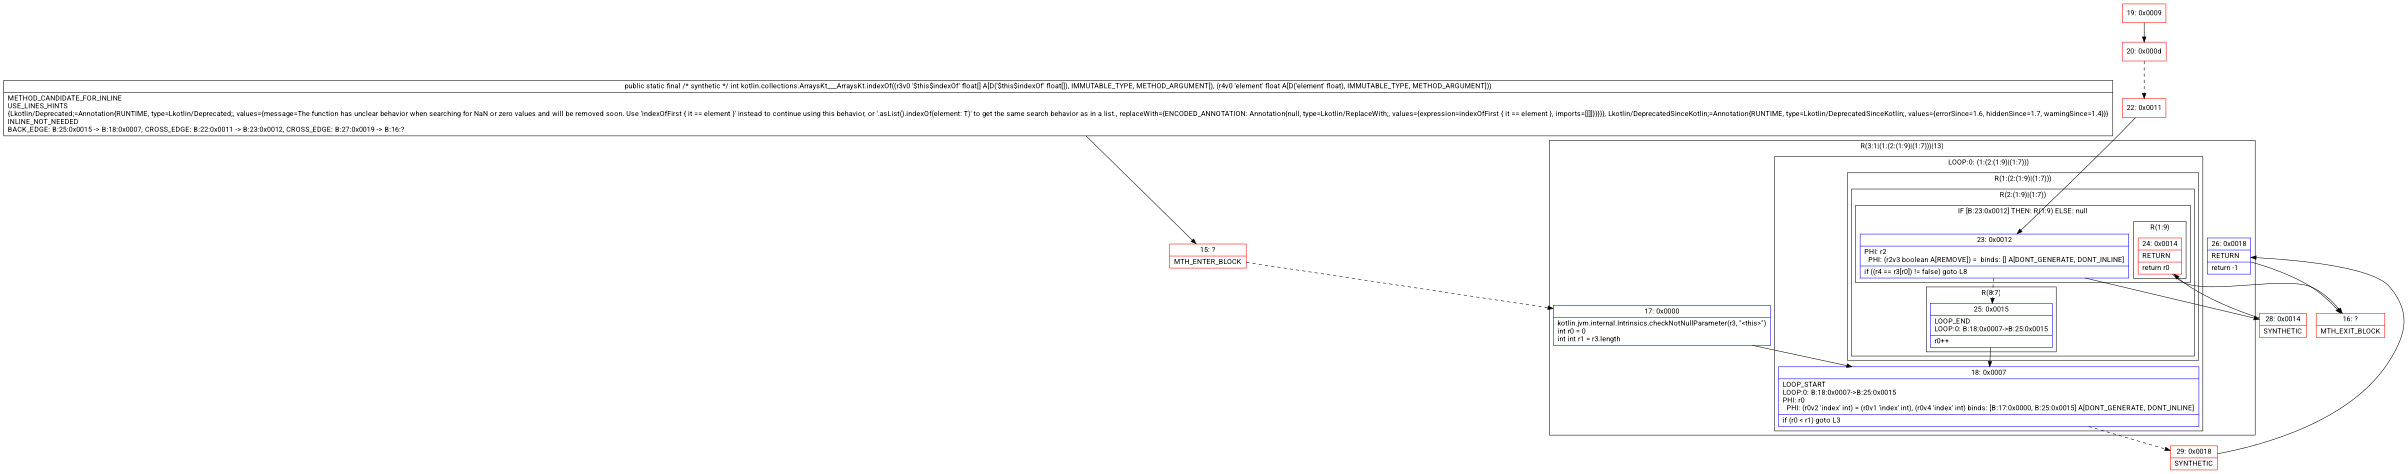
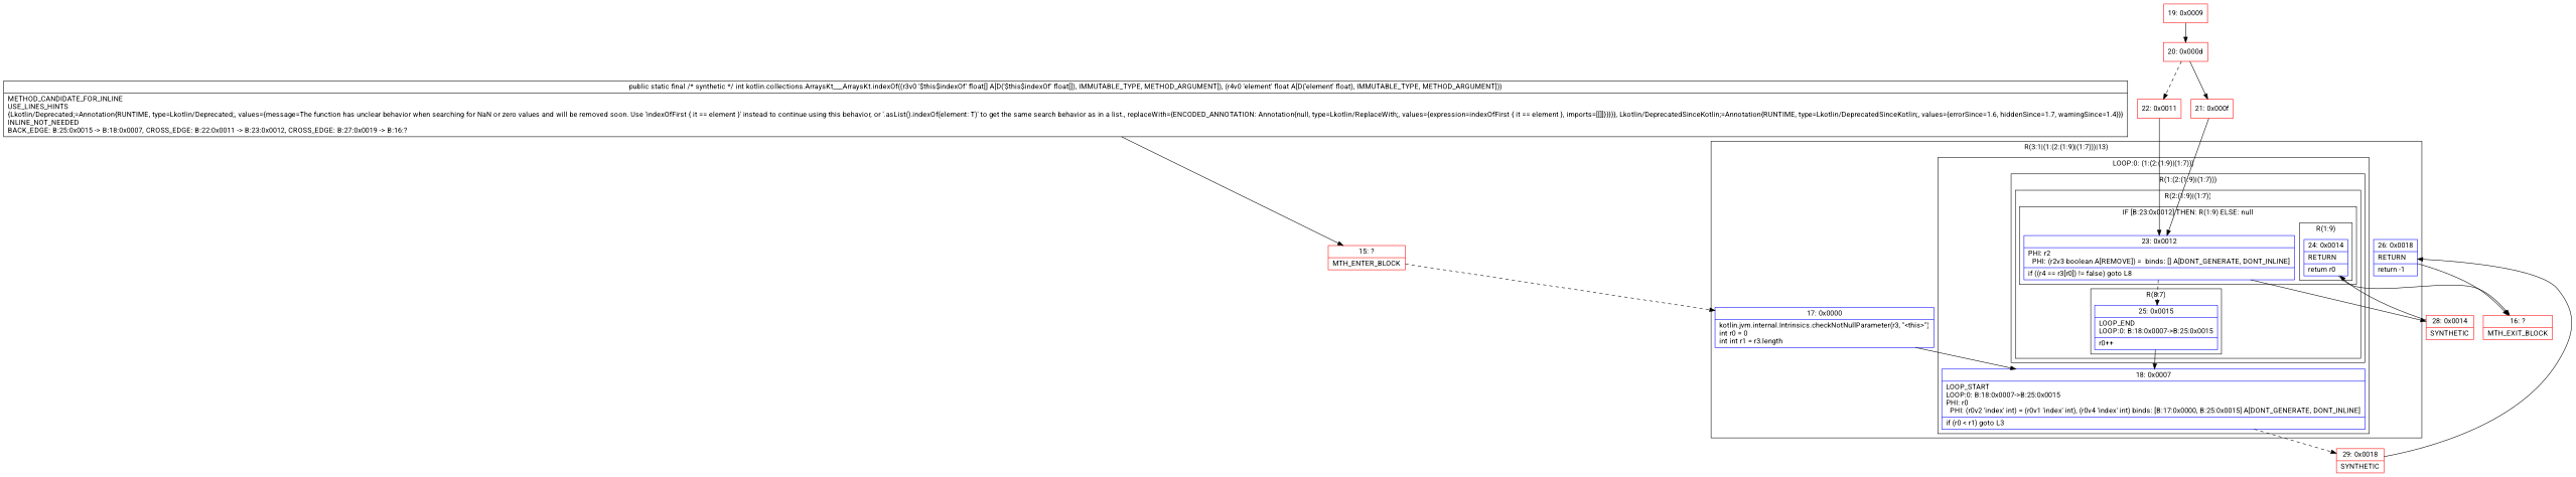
  digraph {
    fontname=Roboto
    node [color=red fontname=Roboto shape=record]
    edge [fontname=Roboto]
-   n1 [label="{24\:\ 0x0014|RETURN\l|return r0\l}"]
+   n1 [color=blue label="{24\:\ 0x0014|RETURN\l|return r0\l}"]
    n2 [color=blue label="{23\:\ 0x0012|PHI: r2 \l  PHI: (r2v3 boolean A[REMOVE]) =  binds: [] A[DONT_GENERATE, DONT_INLINE]\l|if ((r4 == r3[r0]) != false) goto L8\l}"]
    n3 [color=blue label="{25\:\ 0x0015|LOOP_END\lLOOP:0: B:18:0x0007\-\>B:25:0x0015\l|r0++\l}"]
    n4 [color=blue label="{18\:\ 0x0007|LOOP_START\lLOOP:0: B:18:0x0007\-\>B:25:0x0015\lPHI: r0 \l  PHI: (r0v2 'index' int) = (r0v1 'index' int), (r0v4 'index' int) binds: [B:17:0x0000, B:25:0x0015] A[DONT_GENERATE, DONT_INLINE]\l|if (r0 \< r1) goto L3\l}"]
    n5 [color=blue label="{17\:\ 0x0000|kotlin.jvm.internal.Intrinsics.checkNotNullParameter(r3, \"\<this\>\")\lint r0 = 0\lint int r1 = r3.length\l}"]
    n6 [color=blue label="{26\:\ 0x0018|RETURN\l|return \-1\l}"]
    n7 [label="{16\:\ ?|MTH_EXIT_BLOCK\l}"]
    n8 [label="{28\:\ 0x0014|SYNTHETIC\l}"]
    n9 [label="{29\:\ 0x0018|SYNTHETIC\l}"]
    n10 [label="{19\:\ 0x0009}"]
    n11 [label="{20\:\ 0x000d}"]
    n12 [label="{15\:\ ?|MTH_ENTER_BLOCK\l}"]
+   n13 [label="{21\:\ 0x000f}"]
    n14 [label="{22\:\ 0x0011}"]
    n15 [label="{public static final \/* synthetic *\/ int kotlin.collections.ArraysKt___ArraysKt.indexOf((r3v0 '$this$indexOf' float[] A[D('$this$indexOf' float[]), IMMUTABLE_TYPE, METHOD_ARGUMENT]), (r4v0 'element' float A[D('element' float), IMMUTABLE_TYPE, METHOD_ARGUMENT]))  | METHOD_CANDIDATE_FOR_INLINE\lUSE_LINES_HINTS\l\{Lkotlin\/Deprecated;=Annotation\{RUNTIME, type=Lkotlin\/Deprecated;, values=\{message=The function has unclear behavior when searching for NaN or zero values and will be removed soon. Use 'indexOfFirst \{ it == element \}' instead to continue using this behavior, or '.asList().indexOf(element: T)' to get the same search behavior as in a list., replaceWith=\{ENCODED_ANNOTATION: Annotation\{null, type=Lkotlin\/ReplaceWith;, values=\{expression=indexOfFirst \{ it == element \}, imports=[[]]\}\}\}\}\}, Lkotlin\/DeprecatedSinceKotlin;=Annotation\{RUNTIME, type=Lkotlin\/DeprecatedSinceKotlin;, values=\{errorSince=1.6, hiddenSince=1.7, warningSince=1.4\}\}\}\lINLINE_NOT_NEEDED\lBACK_EDGE: B:25:0x0015 \-\> B:18:0x0007, CROSS_EDGE: B:22:0x0011 \-\> B:23:0x0012, CROSS_EDGE: B:27:0x0019 \-\> B:16:?\l}" color=""]
    subgraph cluster_1 {
      label="R(3:1|(1:(2:(1:9)|(1:7)))|13)"
      n5
      n6
      subgraph cluster_2 {
        label="LOOP:0: (1:(2:(1:9)|(1:7)))"
        n4
        subgraph cluster_3 {
          label="R(1:(2:(1:9)|(1:7)))"
          subgraph cluster_4 {
            label="R(2:(1:9)|(1:7))"
            subgraph cluster_5 {
              label="IF [B:23:0x0012] THEN: R(1:9) ELSE: null"
              n2
              subgraph cluster_6 {
                label="R(1:9)"
                n1
              }
            }
            subgraph cluster_7 {
              label="R(8:7)"
              n3
            }
          }
        }
      }
    }
    n1 -> n7
    n2 -> n3 [style=dashed]
    n2 -> n8
    n3 -> n4
    n4 -> n9 [style=dashed]
    n5 -> n4
    n6 -> n7
    n8 -> n1
    n9 -> n6
    n10 -> n11
+   n11 -> n13
    n11 -> n14 [style=dashed]
    n12 -> n5 [style=dashed]
+   n13 -> n2
    n14 -> n2
    n15 -> n12
  }
